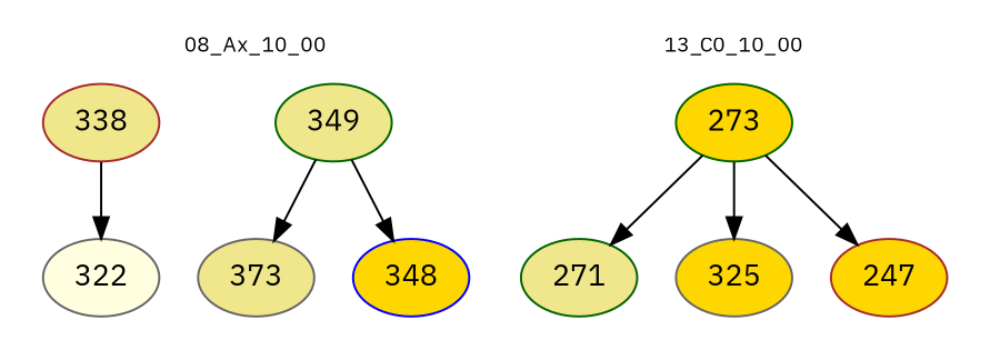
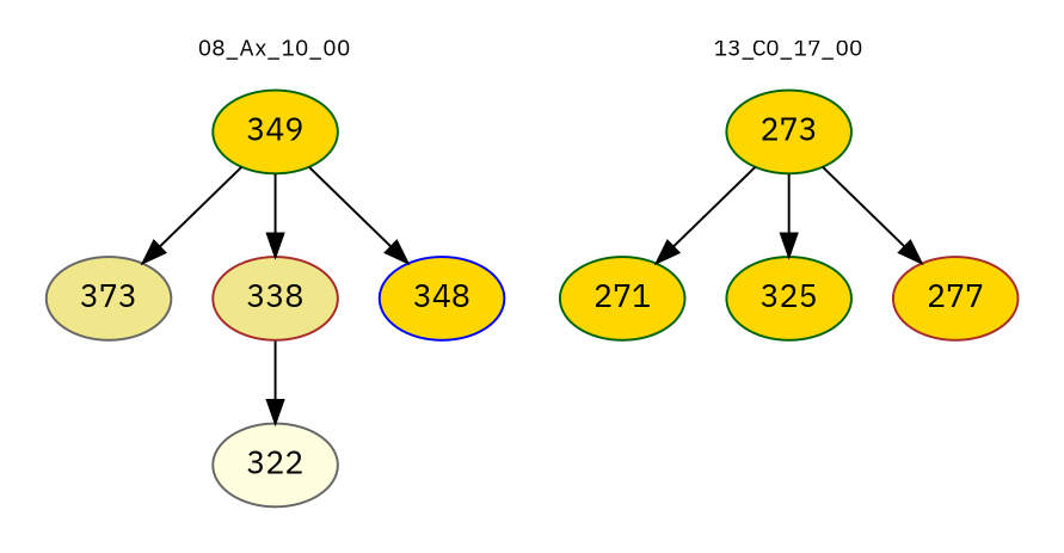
  digraph {
    fontname="IBM Plex Sans"
    node [color=darkgreen fillcolor=gold fontname="IBM Plex Sans" style=filled]
    edge [color=black fontname="IBM Plex Sans"]
-   n1 [fillcolor=khaki label=349]
+   n1 [label=349]
    n2 [color=gray40 fillcolor=khaki label=373]
    n3 [color=brown fillcolor=khaki label=338]
    n4 [color=blue label=348]
    n5 [color=gray40 fillcolor=lightyellow label=322]
    n6 [label=273]
-   n7 [fillcolor=khaki label=271]
-   n8 [color=gray40 label=325]
-   n9 [color=brown label=247]
+   n7 [label=271]
+   n8 [label=325]
+   n9 [color=brown label=277]
    subgraph cluster_1 {
      color=white
      fontsize=10
      label="08_Ax_10_00"
      n1
      n2
      n3
      n4
      n5
    }
    subgraph cluster_2 {
      color=white
      fontsize=10
-     label="13_C0_10_00"
+     label="13_C0_17_00"
      n6
      n7
      n8
      n9
    }
    n1 -> n2
+   n1 -> n3
    n1 -> n4
    n3 -> n5
    n6 -> n7
    n6 -> n8
    n6 -> n9
  }
